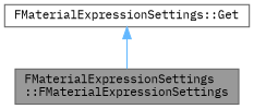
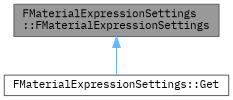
  digraph {
    rankdir=TB
    fontname="IBM Plex Mono"
    node [fontname="IBM Plex Mono" fontsize=10 shape=box style=filled]
    n1 [color=gray40 fillcolor=grey60 fontcolor=black height=0.2 label="FMaterialExpressionSettings\l::FMaterialExpressionSettings" width=0.4]
    n2 [color=grey40 fillcolor=white height=0.2 label="FMaterialExpressionSettings::Get" width=0.4]
-   n2 -> n1 [color=steelblue1 dir=back fontname="IBM Plex Mono" fontsize=10 labelfontname=Helvetica labelfontsize=10 style=solid]
+   n1 -> n2 [color=steelblue1 dir=back fontname="IBM Plex Mono" fontsize=10 labelfontname=Helvetica labelfontsize=10 style=solid]
  }
